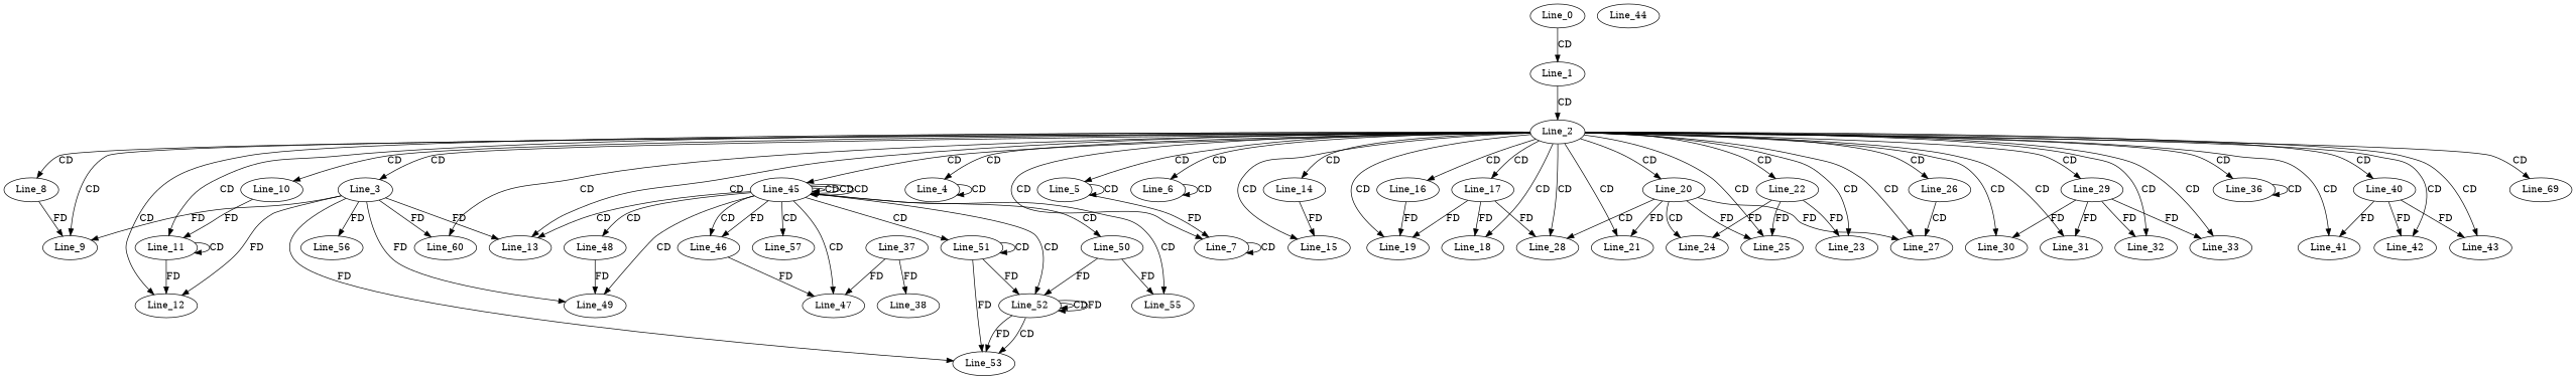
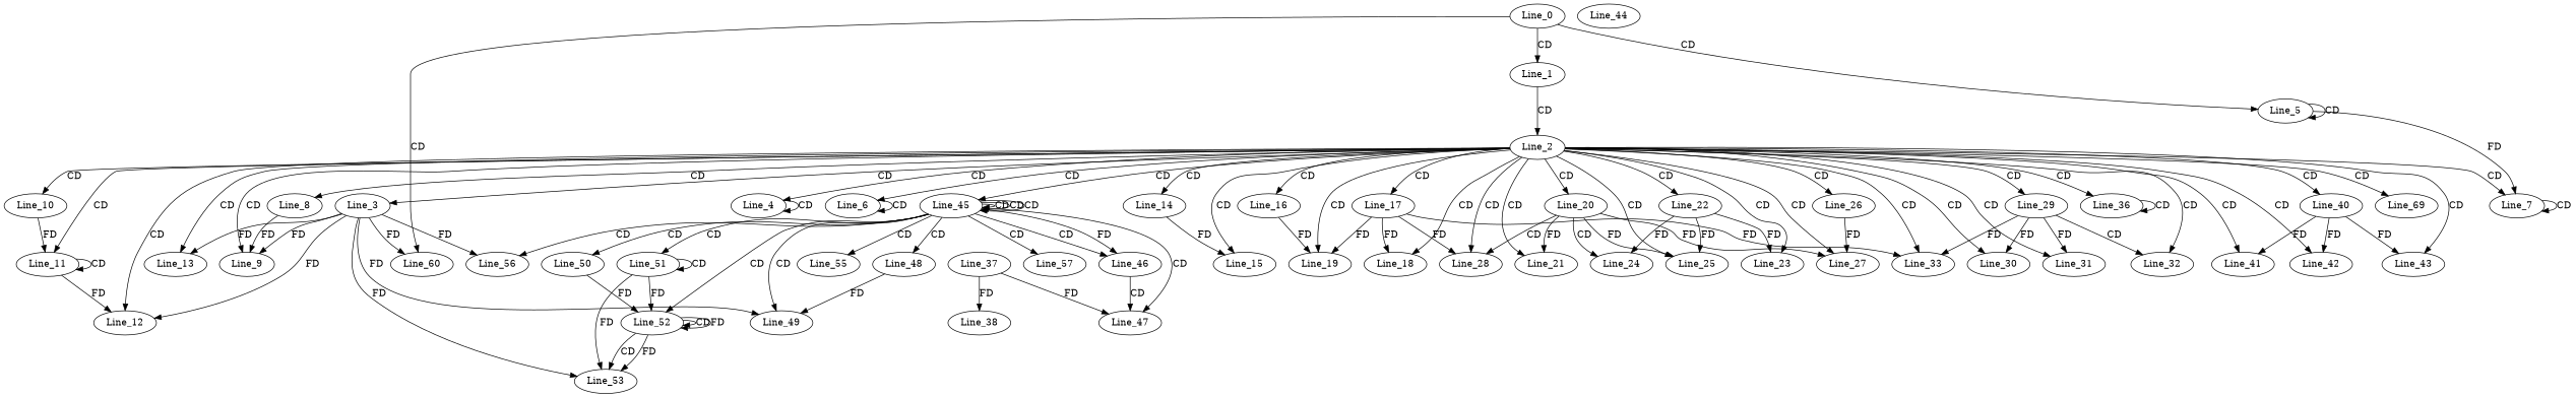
  digraph {
    Line_0
    Line_1
    Line_2
    Line_3
    Line_4
    Line_5
    Line_6
    Line_7
    Line_8
    Line_9
    Line_10
    Line_11
    Line_12
    Line_13
    Line_14
    Line_15
    Line_16
    Line_17
    Line_18
    Line_19
    Line_20
    Line_21
    Line_22
    Line_23
    Line_25
    Line_26
    Line_27
    Line_28
    Line_29
    Line_30
    Line_31
    Line_32
    Line_33
    Line_36
    Line_40
    Line_41
    Line_42
    Line_43
    Line_45
    n40 [label=Line_69]
    Line_60
    Line_49
    Line_53
    Line_56
    Line_24
    Line_47
    Line_46
    Line_48
    Line_50
    Line_51
    Line_52
    Line_55
    Line_57
    Line_37
    Line_38
    Line_44
    Line_0 -> Line_1 [label=CD]
    Line_1 -> Line_2 [label=CD]
    Line_2 -> Line_3 [label=CD]
    Line_2 -> Line_4 [label=CD]
-   Line_2 -> Line_5 [label=CD]
+   Line_0 -> Line_5 [label=CD]
    Line_2 -> Line_6 [label=CD]
    Line_2 -> Line_7 [label=CD]
    Line_2 -> Line_8 [label=CD]
    Line_2 -> Line_9 [label=CD]
    Line_2 -> Line_10 [label=CD]
    Line_2 -> Line_11 [label=CD]
    Line_2 -> Line_12 [label=CD]
    Line_2 -> Line_13 [label=CD]
    Line_2 -> Line_14 [label=CD]
    Line_2 -> Line_15 [label=CD]
    Line_2 -> Line_16 [label=CD]
    Line_2 -> Line_17 [label=CD]
    Line_2 -> Line_18 [label=CD]
    Line_2 -> Line_19 [label=CD]
    Line_2 -> Line_20 [label=CD]
    Line_2 -> Line_21 [label=CD]
    Line_2 -> Line_22 [label=CD]
    Line_2 -> Line_23 [label=CD]
    Line_2 -> Line_25 [label=CD]
    Line_2 -> Line_26 [label=CD]
    Line_2 -> Line_27 [label=CD]
    Line_2 -> Line_28 [label=CD]
    Line_2 -> Line_29 [label=CD]
    Line_2 -> Line_30 [label=CD]
    Line_2 -> Line_31 [label=CD]
    Line_2 -> Line_32 [label=CD]
    Line_2 -> Line_33 [label=CD]
    Line_2 -> Line_36 [label=CD]
    Line_2 -> Line_40 [label=CD]
    Line_2 -> Line_41 [label=CD]
    Line_2 -> Line_42 [label=CD]
    Line_2 -> Line_43 [label=CD]
    Line_2 -> Line_45 [label=CD]
    Line_2 -> n40 [label=CD]
-   Line_2 -> Line_60 [label=CD]
+   Line_0 -> Line_60 [label=CD]
    Line_3 -> Line_9 [label=FD]
    Line_3 -> Line_12 [label=FD]
    Line_3 -> Line_13 [label=FD]
    Line_3 -> Line_60 [label=FD]
    Line_3 -> Line_49 [label=FD]
    Line_3 -> Line_53 [label=FD]
    Line_3 -> Line_56 [label=FD]
    Line_4 -> Line_4 [label=CD]
    Line_5 -> Line_5 [label=CD]
    Line_5 -> Line_7 [label=FD]
    Line_6 -> Line_6 [label=CD]
    Line_7 -> Line_7 [label=CD]
    Line_8 -> Line_9 [label=FD]
    Line_10 -> Line_11 [label=FD]
    Line_11 -> Line_11 [label=CD]
    Line_11 -> Line_12 [label=FD]
    Line_14 -> Line_15 [label=FD]
    Line_16 -> Line_19 [label=FD]
    Line_17 -> Line_18 [label=FD]
    Line_17 -> Line_19 [label=FD]
    Line_17 -> Line_28 [label=FD]
+   Line_17 -> Line_33 [label=FD]
    Line_20 -> Line_21 [label=FD]
    Line_20 -> Line_25 [label=FD]
    Line_20 -> Line_27 [label=FD]
    Line_20 -> Line_28 [label=CD]
    Line_20 -> Line_24 [label=CD]
    Line_22 -> Line_23 [label=FD]
    Line_22 -> Line_25 [label=FD]
    Line_22 -> Line_24 [label=FD]
-   Line_26 -> Line_27 [label=CD]
+   Line_26 -> Line_27 [label=FD]
    Line_29 -> Line_30 [label=FD]
    Line_29 -> Line_31 [label=FD]
-   Line_29 -> Line_32 [label=FD]
+   Line_29 -> Line_32 [label=CD]
    Line_29 -> Line_33 [label=FD]
    Line_36 -> Line_36 [label=CD]
    Line_40 -> Line_41 [label=FD]
    Line_40 -> Line_42 [label=FD]
    Line_40 -> Line_43 [label=FD]
    Line_45 -> Line_45 [label=CD]
    Line_45 -> Line_45 [label=CD]
    Line_45 -> Line_45 [label=CD]
    Line_45 -> Line_49 [label=CD]
-   Line_45 -> Line_13 [label=CD]
+   Line_45 -> Line_56 [label=CD]
    Line_45 -> Line_47 [label=CD]
    Line_45 -> Line_46 [label=CD]
    Line_45 -> Line_46 [label=FD]
    Line_45 -> Line_48 [label=CD]
    Line_45 -> Line_50 [label=CD]
    Line_45 -> Line_51 [label=CD]
    Line_45 -> Line_52 [label=CD]
    Line_45 -> Line_55 [label=CD]
    Line_45 -> Line_57 [label=CD]
-   Line_46 -> Line_47 [label=FD]
+   Line_46 -> Line_47 [label=CD]
    Line_48 -> Line_49 [label=FD]
    Line_50 -> Line_52 [label=FD]
-   Line_50 -> Line_55 [label=FD]
    Line_51 -> Line_53 [label=FD]
    Line_51 -> Line_51 [label=CD]
    Line_51 -> Line_52 [label=FD]
    Line_52 -> Line_53 [label=CD]
    Line_52 -> Line_53 [label=FD]
    Line_52 -> Line_52 [label=CD]
    Line_52 -> Line_52 [label=FD]
    Line_37 -> Line_47 [label=FD]
    Line_37 -> Line_38 [label=FD]
  }
